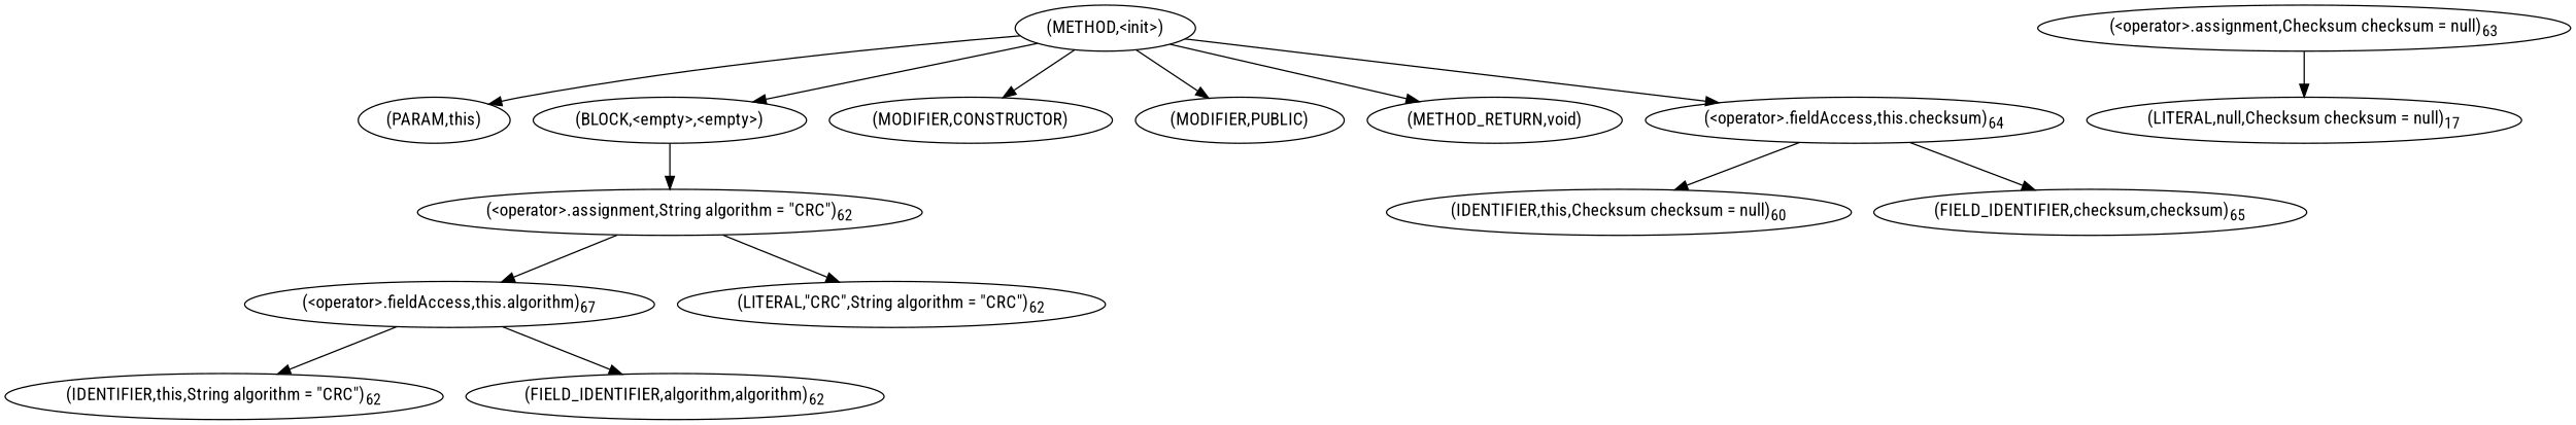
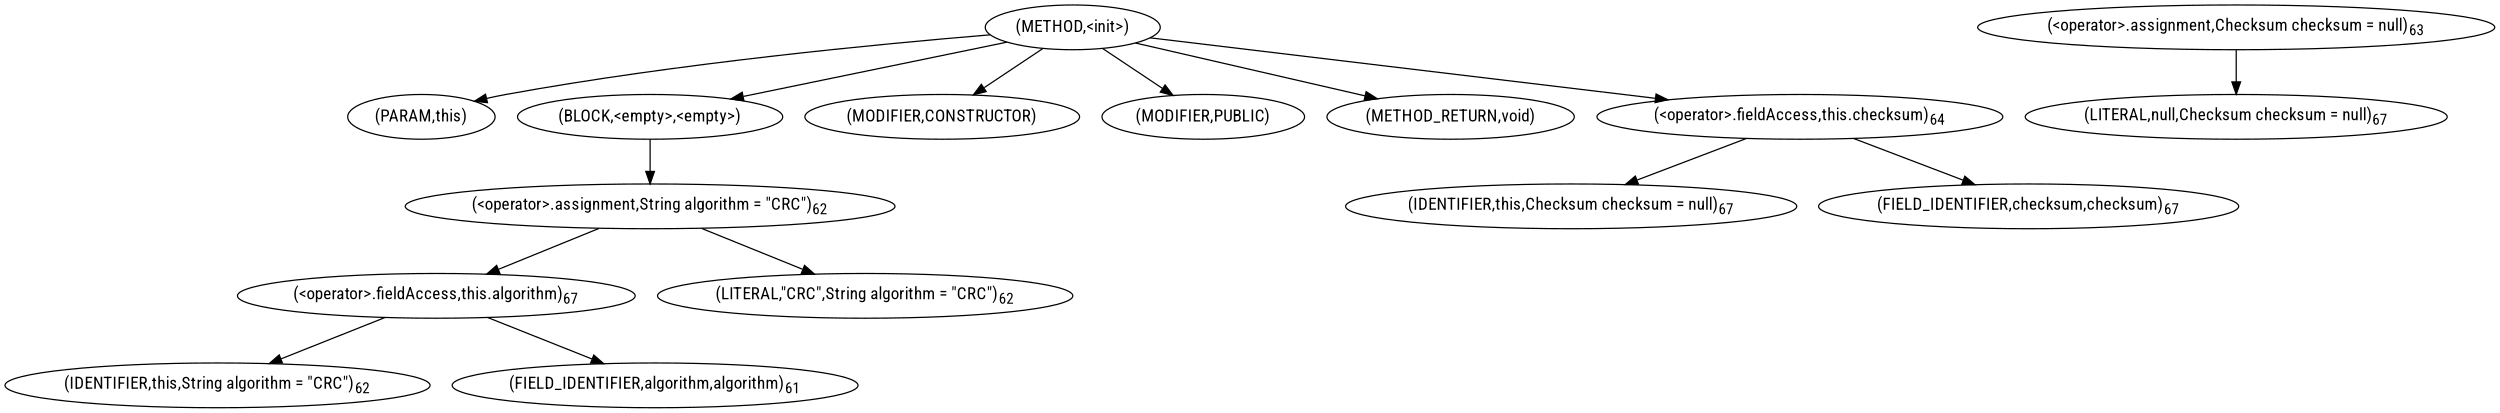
  digraph {
    fontname="Roboto Condensed"
    node [fontname="Roboto Condensed"]
    edge [fontname="Roboto Condensed"]
    n1 [label=<(METHOD,&lt;init&gt;)>]
    n2 [label=<(PARAM,this)>]
    n3 [label=<(BLOCK,&lt;empty&gt;,&lt;empty&gt;)>]
    n4 [label=<(MODIFIER,CONSTRUCTOR)>]
    n5 [label=<(MODIFIER,PUBLIC)>]
    n6 [label=<(METHOD_RETURN,void)>]
    n7 [label=<(&lt;operator&gt;.fieldAccess,this.checksum)<SUB>64</SUB>>]
    n8 [label=<(&lt;operator&gt;.assignment,String algorithm = &quot;CRC&quot;)<SUB>62</SUB>>]
    n9 [label=<(&lt;operator&gt;.fieldAccess,this.algorithm)<SUB>67</SUB>>]
    n10 [label=<(LITERAL,&quot;CRC&quot;,String algorithm = &quot;CRC&quot;)<SUB>62</SUB>>]
    n11 [label=<(&lt;operator&gt;.assignment,Checksum checksum = null)<SUB>63</SUB>>]
-   n12 [label=<(LITERAL,null,Checksum checksum = null)<SUB>17</SUB>>]
+   n12 [label=<(LITERAL,null,Checksum checksum = null)<SUB>67</SUB>>]
    n13 [label=<(IDENTIFIER,this,String algorithm = &quot;CRC&quot;)<SUB>62</SUB>>]
-   n14 [label=<(FIELD_IDENTIFIER,algorithm,algorithm)<SUB>62</SUB>>]
-   n15 [label=<(IDENTIFIER,this,Checksum checksum = null)<SUB>60</SUB>>]
-   n16 [label=<(FIELD_IDENTIFIER,checksum,checksum)<SUB>65</SUB>>]
+   n14 [label=<(FIELD_IDENTIFIER,algorithm,algorithm)<SUB>61</SUB>>]
+   n15 [label=<(IDENTIFIER,this,Checksum checksum = null)<SUB>67</SUB>>]
+   n16 [label=<(FIELD_IDENTIFIER,checksum,checksum)<SUB>67</SUB>>]
    n1 -> n2
    n1 -> n3
    n1 -> n4
    n1 -> n5
    n1 -> n6
    n1 -> n7
    n3 -> n8
    n7 -> n15
    n7 -> n16
    n8 -> n9
    n8 -> n10
    n9 -> n13
    n9 -> n14
    n11 -> n12
  }
